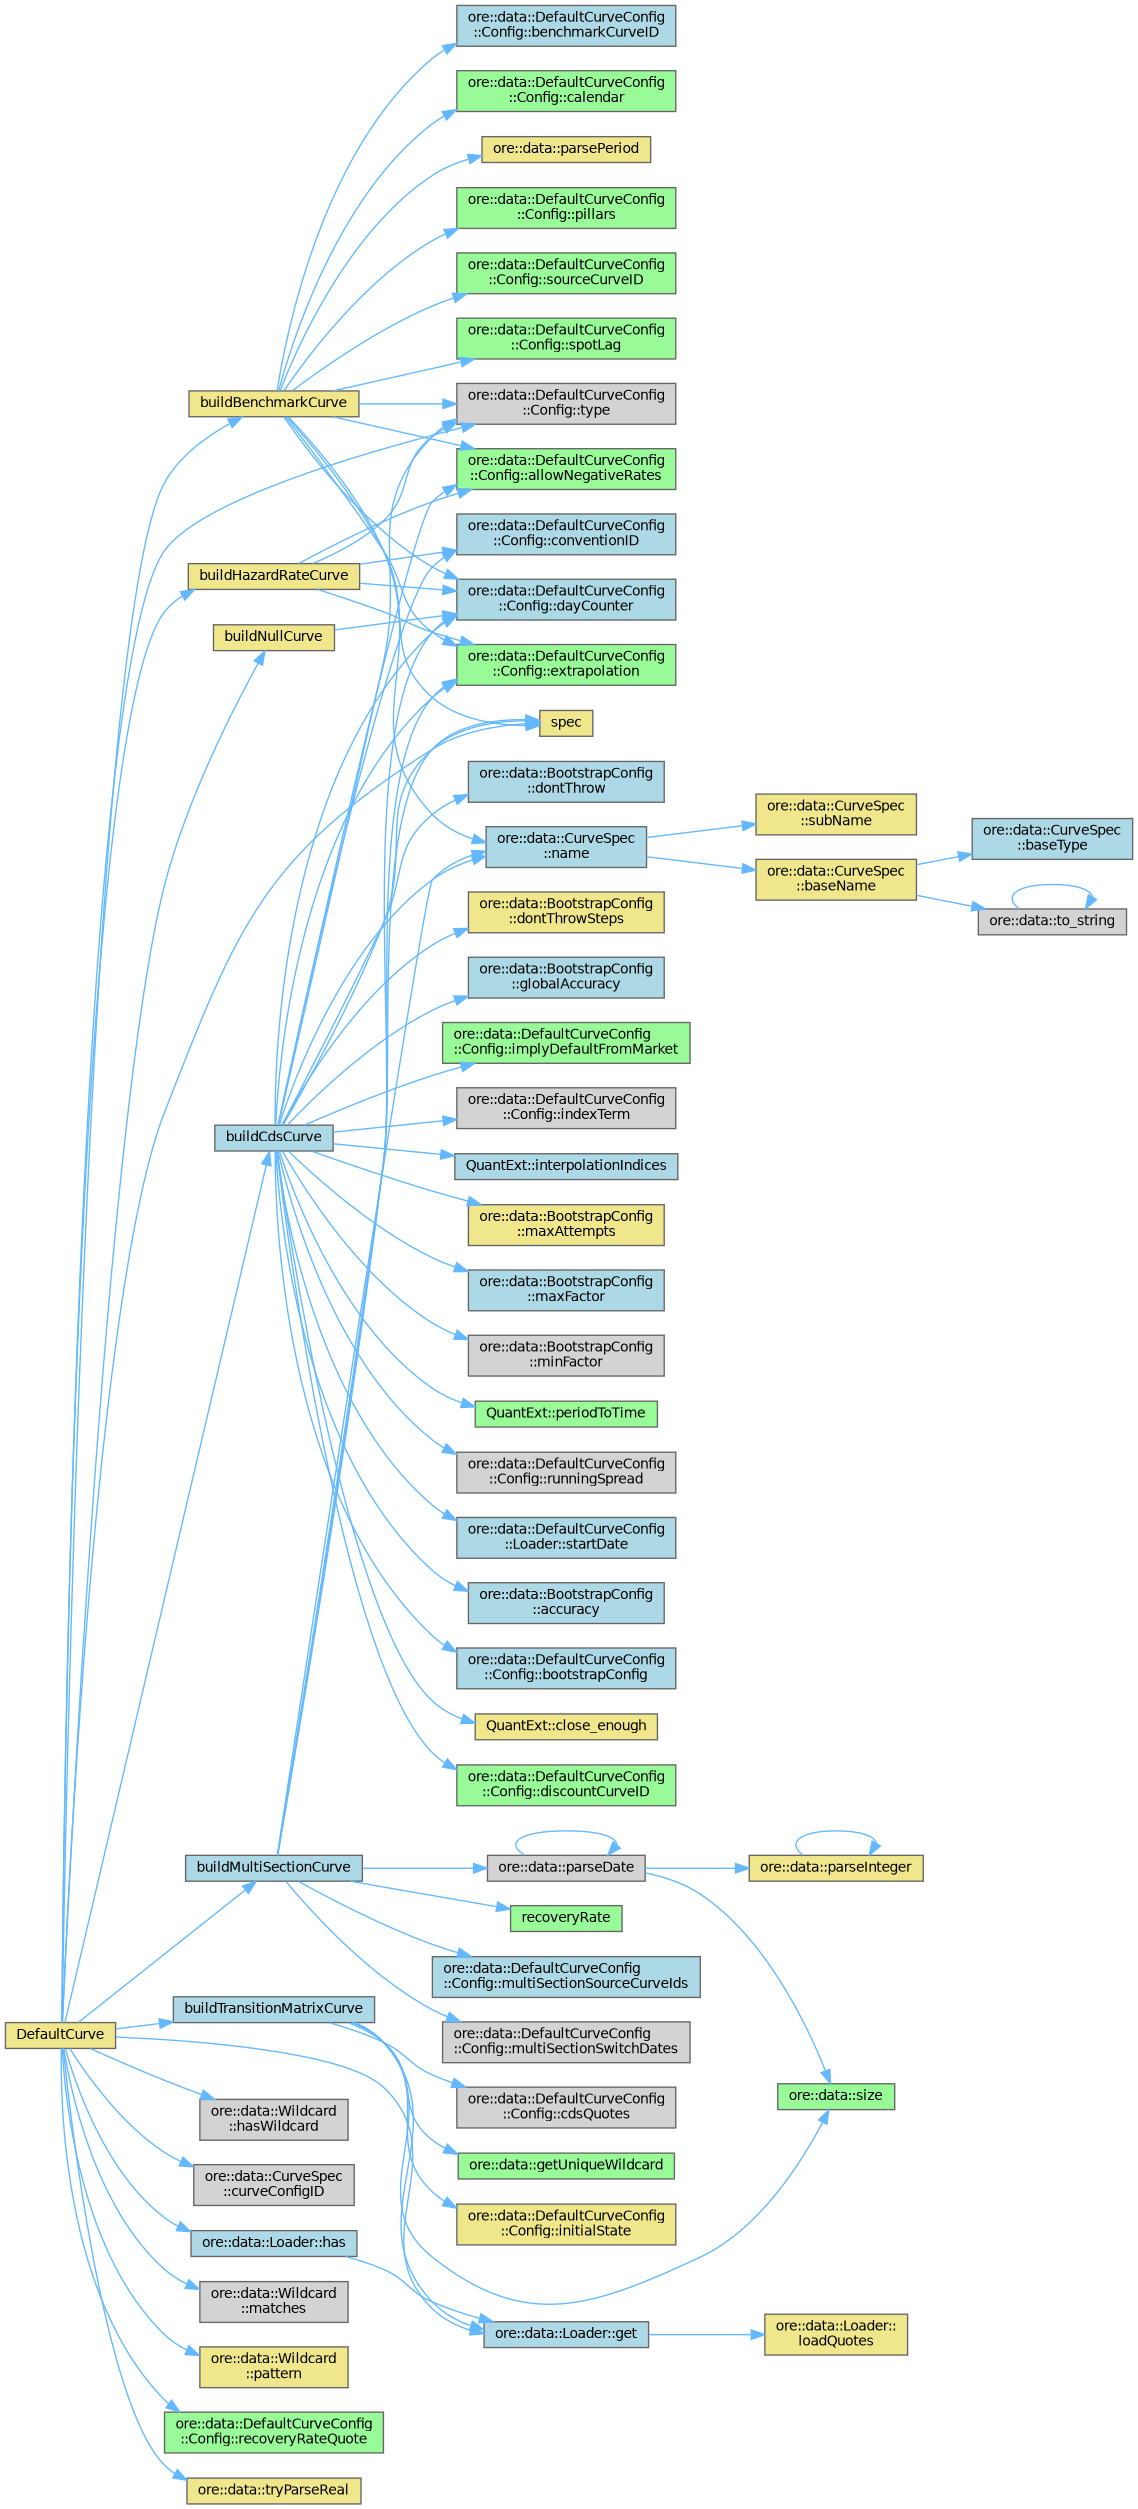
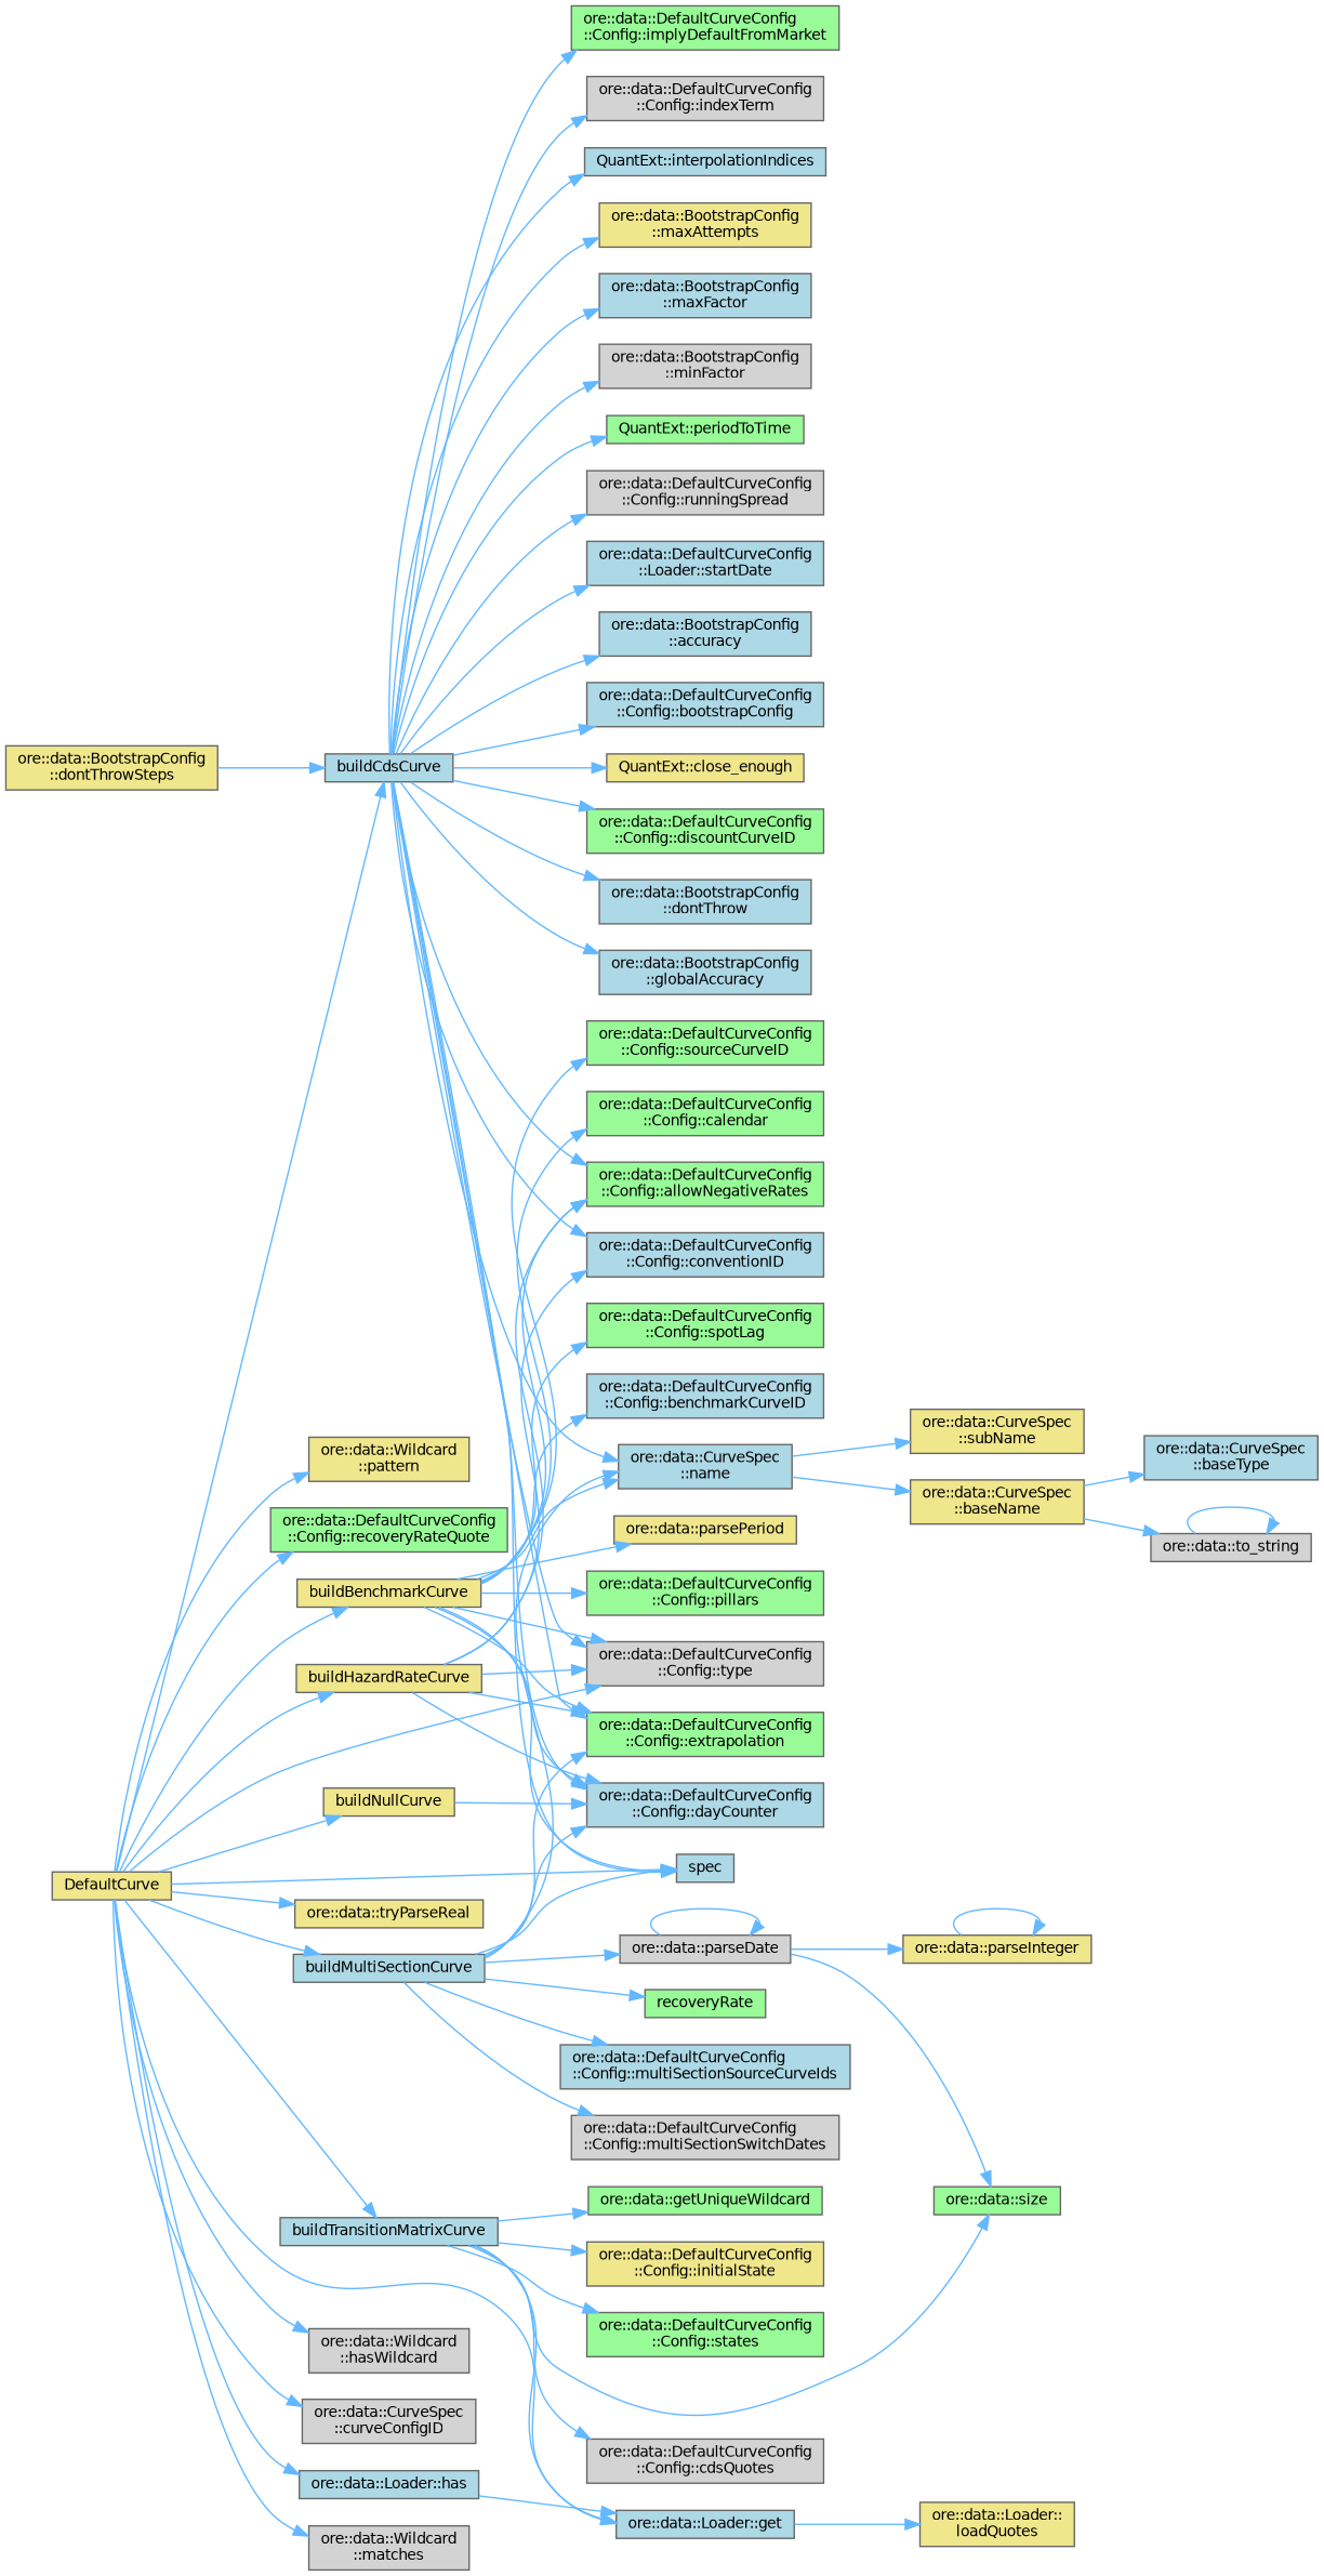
  digraph {
    rankdir=LR
    node [color=grey40 fillcolor=lightblue fontname=Helvetica fontsize=10 shape=box style=filled]
    edge [color=steelblue1 fontname=Helvetica fontsize=10 labelfontname=Helvetica labelfontsize=10 style=solid]
    n1 [color=gray40 fillcolor=khaki fontcolor=black height=0.2 label=DefaultCurve width=0.4]
    n2 [fillcolor=khaki height=0.2 label=buildBenchmarkCurve width=0.4]
-   n3 [fillcolor=khaki height=0.2 label=spec width=0.4]
+   n3 [height=0.2 label=spec width=0.4]
    n4 [fillcolor=lightgrey height=0.2 label="ore::data::DefaultCurveConfig\l::Config::type" width=0.4]
    n5 [height=0.2 label=buildCdsCurve width=0.4]
    n6 [fillcolor=khaki height=0.2 label=buildHazardRateCurve width=0.4]
    n7 [height=0.2 label=buildMultiSectionCurve width=0.4]
    n8 [fillcolor=khaki height=0.2 label=buildNullCurve width=0.4]
    n9 [height=0.2 label=buildTransitionMatrixCurve width=0.4]
    n10 [height=0.2 label="ore::data::Loader::get" width=0.4]
    n11 [fillcolor=lightgrey height=0.2 label="ore::data::Wildcard\l::hasWildcard" width=0.4]
    n12 [fillcolor=lightgrey height=0.2 label="ore::data::CurveSpec\l::curveConfigID" width=0.4]
    n13 [height=0.2 label="ore::data::Loader::has" width=0.4]
    n14 [fillcolor=lightgrey height=0.2 label="ore::data::Wildcard\l::matches" width=0.4]
    n15 [fillcolor=khaki height=0.2 label="ore::data::Wildcard\l::pattern" width=0.4]
    n16 [fillcolor=palegreen height=0.2 label="ore::data::DefaultCurveConfig\l::Config::recoveryRateQuote" width=0.4]
    n17 [fillcolor=khaki height=0.2 label="ore::data::tryParseReal" width=0.4]
    n18 [fillcolor=palegreen height=0.2 label="ore::data::DefaultCurveConfig\l::Config::allowNegativeRates" width=0.4]
    n19 [height=0.2 label="ore::data::DefaultCurveConfig\l::Config::benchmarkCurveID" width=0.4]
    n20 [fillcolor=palegreen height=0.2 label="ore::data::DefaultCurveConfig\l::Config::calendar" width=0.4]
    n21 [height=0.2 label="ore::data::DefaultCurveConfig\l::Config::dayCounter" width=0.4]
    n22 [fillcolor=palegreen height=0.2 label="ore::data::DefaultCurveConfig\l::Config::extrapolation" width=0.4]
    n23 [height=0.2 label="ore::data::CurveSpec\l::name" width=0.4]
    n24 [fillcolor=khaki height=0.2 label="ore::data::parsePeriod" width=0.4]
    n25 [fillcolor=palegreen height=0.2 label="ore::data::DefaultCurveConfig\l::Config::pillars" width=0.4]
    n26 [fillcolor=palegreen height=0.2 label="ore::data::DefaultCurveConfig\l::Config::sourceCurveID" width=0.4]
    n27 [fillcolor=palegreen height=0.2 label="ore::data::DefaultCurveConfig\l::Config::spotLag" width=0.4]
    n28 [height=0.2 label="ore::data::BootstrapConfig\l::accuracy" width=0.4]
    n29 [height=0.2 label="ore::data::DefaultCurveConfig\l::Config::bootstrapConfig" width=0.4]
    n30 [fillcolor=khaki height=0.2 label="QuantExt::close_enough" width=0.4]
    n31 [height=0.2 label="ore::data::DefaultCurveConfig\l::Config::conventionID" width=0.4]
    n32 [fillcolor=palegreen height=0.2 label="ore::data::DefaultCurveConfig\l::Config::discountCurveID" width=0.4]
    n33 [height=0.2 label="ore::data::BootstrapConfig\l::dontThrow" width=0.4]
    n34 [fillcolor=khaki height=0.2 label="ore::data::BootstrapConfig\l::dontThrowSteps" width=0.4]
    n35 [height=0.2 label="ore::data::BootstrapConfig\l::globalAccuracy" width=0.4]
    n36 [fillcolor=palegreen height=0.2 label="ore::data::DefaultCurveConfig\l::Config::implyDefaultFromMarket" width=0.4]
    n37 [fillcolor=lightgrey height=0.2 label="ore::data::DefaultCurveConfig\l::Config::indexTerm" width=0.4]
    n38 [height=0.2 label="QuantExt::interpolationIndices" width=0.4]
    n39 [fillcolor=khaki height=0.2 label="ore::data::BootstrapConfig\l::maxAttempts" width=0.4]
    n40 [height=0.2 label="ore::data::BootstrapConfig\l::maxFactor" width=0.4]
    n41 [fillcolor=lightgrey height=0.2 label="ore::data::BootstrapConfig\l::minFactor" width=0.4]
    n42 [fillcolor=palegreen height=0.2 label="QuantExt::periodToTime" width=0.4]
    n43 [fillcolor=lightgrey height=0.2 label="ore::data::DefaultCurveConfig\l::Config::runningSpread" width=0.4]
    n44 [height=0.2 label="ore::data::DefaultCurveConfig\l::Loader::startDate" width=0.4]
    n45 [height=0.2 label="ore::data::DefaultCurveConfig\l::Config::multiSectionSourceCurveIds" width=0.4]
    n46 [fillcolor=lightgrey height=0.2 label="ore::data::DefaultCurveConfig\l::Config::multiSectionSwitchDates" width=0.4]
    n47 [fillcolor=lightgrey height=0.2 label="ore::data::parseDate" width=0.4]
    n48 [fillcolor=palegreen height=0.2 label=recoveryRate width=0.4]
    n49 [fillcolor=palegreen height=0.2 label="ore::data::size" width=0.4]
    n50 [fillcolor=lightgrey height=0.2 label="ore::data::DefaultCurveConfig\l::Config::cdsQuotes" width=0.4]
    n51 [fillcolor=palegreen height=0.2 label="ore::data::getUniqueWildcard" width=0.4]
    n52 [fillcolor=khaki height=0.2 label="ore::data::DefaultCurveConfig\l::Config::initialState" width=0.4]
+   n53 [fillcolor=palegreen height=0.2 label="ore::data::DefaultCurveConfig\l::Config::states" width=0.4]
    n54 [fillcolor=khaki height=0.2 label="ore::data::Loader::\lloadQuotes" width=0.4]
    n55 [fillcolor=khaki height=0.2 label="ore::data::CurveSpec\l::baseName" width=0.4]
    n56 [fillcolor=khaki height=0.2 label="ore::data::CurveSpec\l::subName" width=0.4]
    n57 [height=0.2 label="ore::data::CurveSpec\l::baseType" width=0.4]
    n58 [fillcolor=lightgrey height=0.2 label="ore::data::to_string" width=0.4]
    n59 [fillcolor=khaki height=0.2 label="ore::data::parseInteger" width=0.4]
    n1 -> n2
    n1 -> n3
    n1 -> n4
    n1 -> n5
    n1 -> n6
    n1 -> n7
    n1 -> n8
    n1 -> n9
    n1 -> n10
    n1 -> n11
    n1 -> n12
    n1 -> n13
    n1 -> n14
    n1 -> n15
    n1 -> n16
    n1 -> n17
    n2 -> n3
    n2 -> n4
    n2 -> n18
    n2 -> n19
    n2 -> n20
    n2 -> n21
    n2 -> n22
    n2 -> n23
    n2 -> n24
    n2 -> n25
    n2 -> n26
    n2 -> n27
    n5 -> n3
    n5 -> n4
    n5 -> n18
    n5 -> n21
    n5 -> n22
    n5 -> n23
    n5 -> n28
    n5 -> n29
    n5 -> n30
    n5 -> n31
    n5 -> n32
    n5 -> n33
-   n5 -> n34
+   n34 -> n5
    n5 -> n35
    n5 -> n36
    n5 -> n37
    n5 -> n38
    n5 -> n39
    n5 -> n40
    n5 -> n41
    n5 -> n42
    n5 -> n43
    n5 -> n44
    n6 -> n4
    n6 -> n18
    n6 -> n21
    n6 -> n22
    n6 -> n31
    n7 -> n3
    n7 -> n21
    n7 -> n22
    n7 -> n23
    n7 -> n45
    n7 -> n46
    n7 -> n47
    n7 -> n48
    n8 -> n21
    n9 -> n10
    n9 -> n49
    n9 -> n50
    n9 -> n51
    n9 -> n52
+   n9 -> n53
    n10 -> n54
    n13 -> n10
    n23 -> n55
    n23 -> n56
    n47 -> n47
    n47 -> n49
    n47 -> n59
    n55 -> n57
    n55 -> n58
    n58 -> n58
    n59 -> n59
  }
